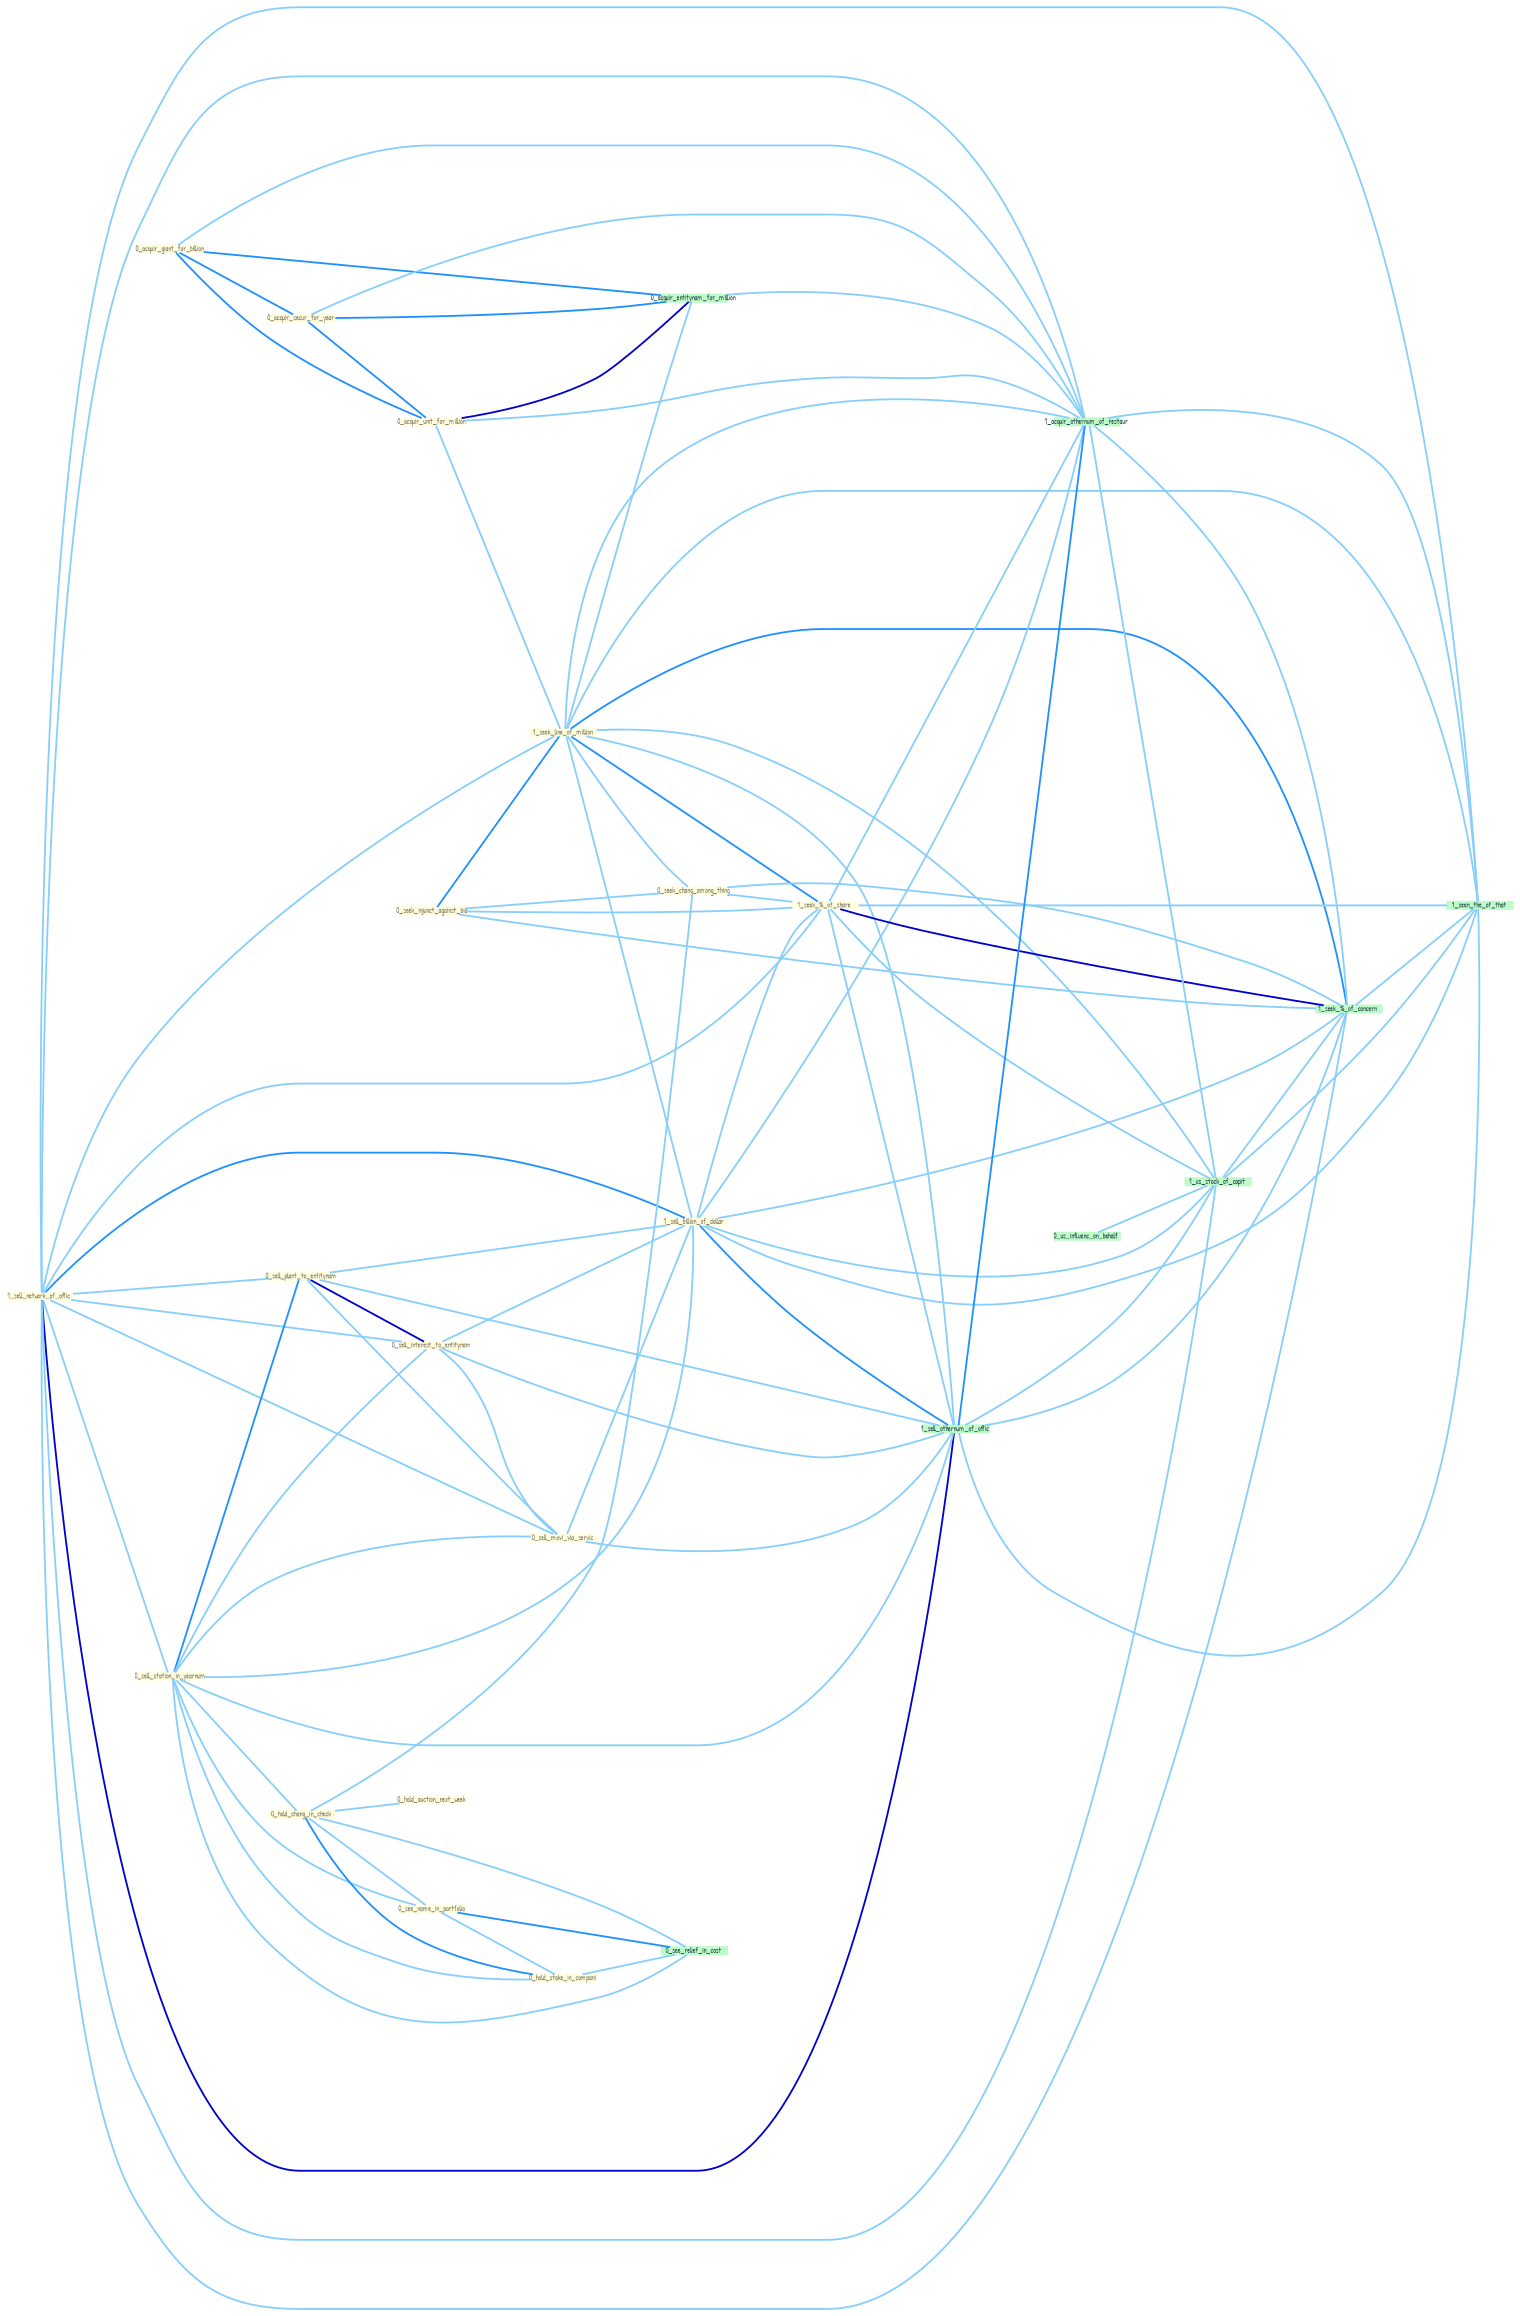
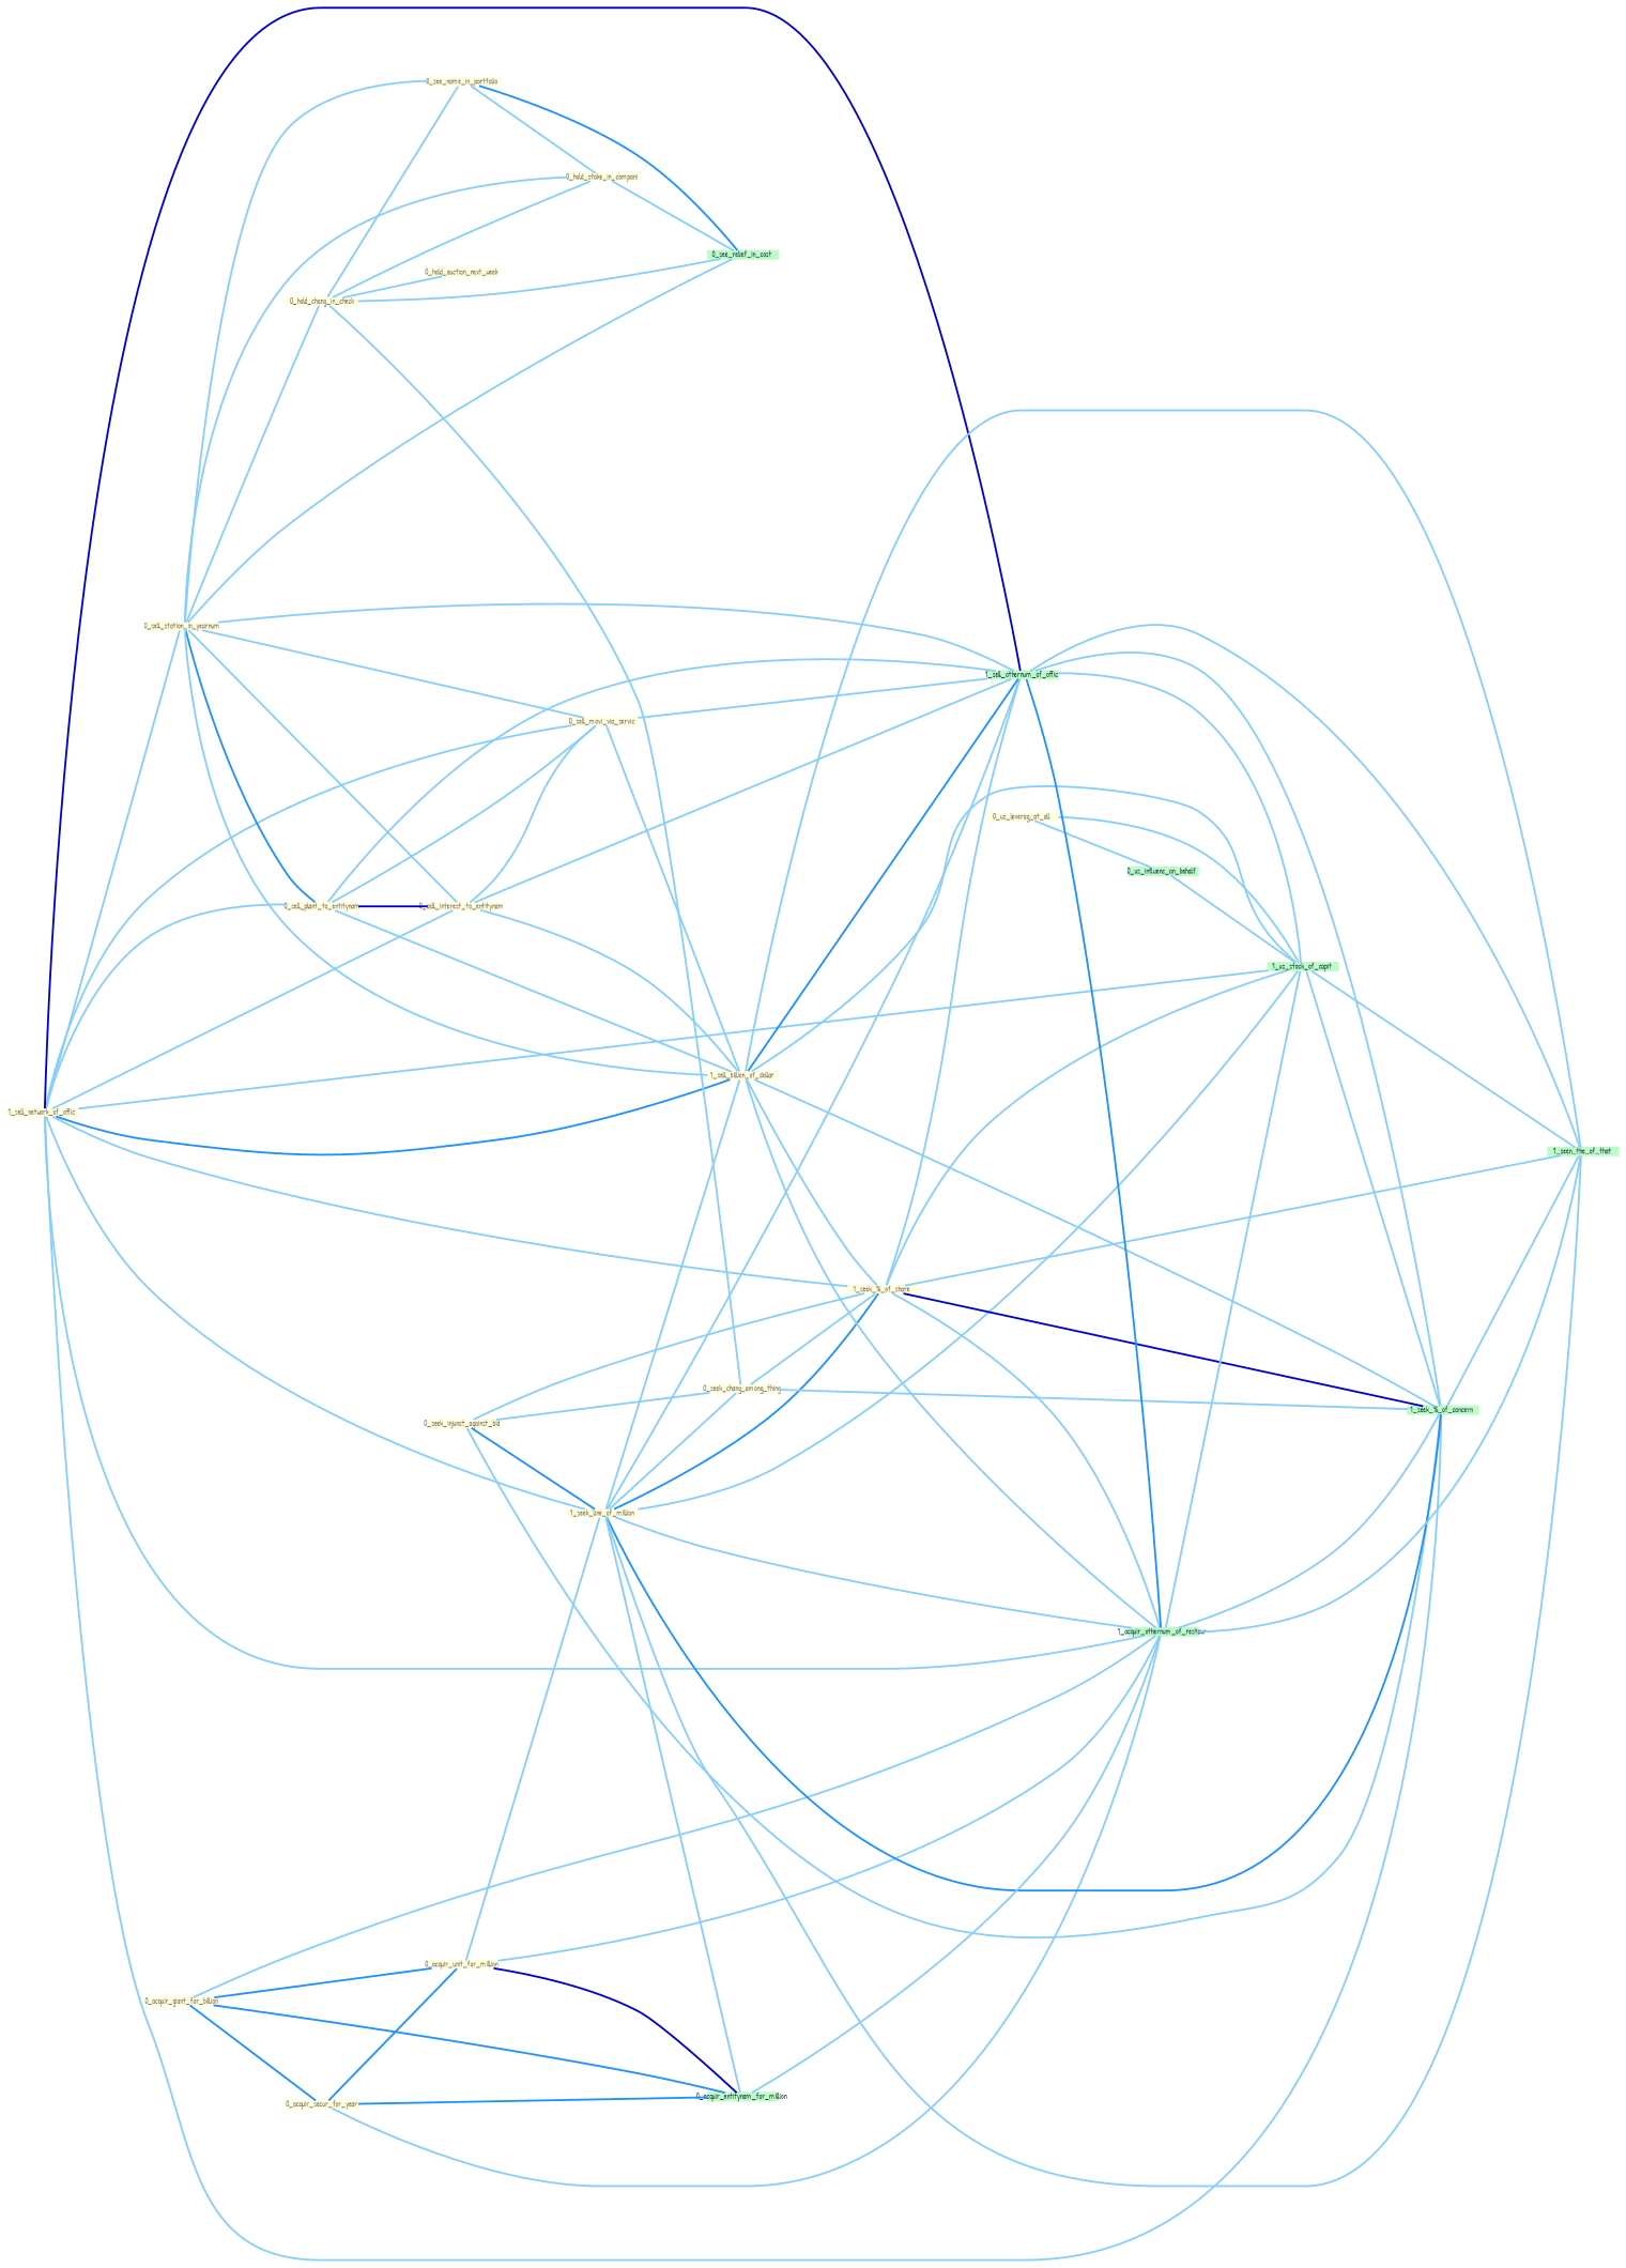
  graph {
    fontname="Patrick Hand"
    rankdir=LR
    node [color="#ffffe0" fixedsize=true fontcolor="#8b7d6b" fontname="Patrick Hand" fontsize=4 shape=polygon style=filled]
    edge [color="#87cefa" fontname="Patrick Hand" w=1]
    "0_seek_injunct_against_bid " [height=.06 width=.5]
    "0_acquir_giant_for_billion " [height=.06 width=.5]
    "1_sell_network_of_offic " [height=.06 width=.5]
    "0_sell_station_in_yearnum " [height=.06 width=.5]
    "0_sell_plant_to_entitynam " [height=.06 width=.5]
    "0_acquir_secur_for_year " [height=.06 width=.5]
    "0_sell_interest_to_entitynam " [height=.06 width=.5]
    "0_sell_movi_via_servic " [height=.06 width=.5]
    "0_hold_chang_in_check " [height=.06 width=.5]
    "0_hold_auction_next_week " [height=.06 width=.5]
+   "0_us_leverag_at_all " [height=.06 width=.5]
    "0_acquir_unit_for_million " [height=.06 width=.5]
    "0_see_name_in_portfolio " [height=.06 width=.5]
    "1_seek_line_of_million " [height=.06 width=.5]
    "1_sell_billion_of_dollar " [height=.06 width=.5]
    "0_seek_chang_among_thing " [height=.06 width=.5]
    "1_seek_%_of_share " [height=.06 width=.5]
    "0_hold_stake_in_compani " [height=.06 width=.5]
    "1_seek_%_of_concern " [color="#BDFCC9" fontcolor="#2f4f4f" height=.06 width=.5]
    "0_acquir_entitynam_for_million " [color="#BDFCC9" fontcolor="#2f4f4f" height=.06 width=.5]
    "1_acquir_othernum_of_restaur " [color="#BDFCC9" fontcolor="#2f4f4f" height=.06 width=.5]
    "1_sell_othernum_of_offic " [color="#BDFCC9" fontcolor="#2f4f4f" height=.06 width=.5]
    "1_us_stock_of_capit " [color="#BDFCC9" fontcolor="#2f4f4f" height=.06 width=.5]
    "1_seen_the_of_that " [color="#BDFCC9" fontcolor="#2f4f4f" height=.06 width=.5]
    "0_see_relief_in_cost " [color="#BDFCC9" fontcolor="#2f4f4f" height=.06 width=.5]
    "0_us_influenc_on_behalf " [color="#BDFCC9" fontcolor="#2f4f4f" height=.06 width=.5]
    subgraph sub_1 {
      "0_seek_injunct_against_bid "
      "0_acquir_giant_for_billion "
      "1_sell_network_of_offic "
      "0_sell_station_in_yearnum "
      "0_sell_plant_to_entitynam "
      "0_acquir_secur_for_year "
      "0_sell_interest_to_entitynam "
      "0_sell_movi_via_servic "
      "0_hold_chang_in_check "
      "0_hold_auction_next_week "
+     "0_us_leverag_at_all "
      "0_acquir_unit_for_million "
      "0_see_name_in_portfolio "
      "1_seek_line_of_million "
      "1_sell_billion_of_dollar "
      "0_seek_chang_among_thing "
      "1_seek_%_of_share "
      "0_hold_stake_in_compani "
    }
    subgraph sub_2 {
    }
    "0_seek_injunct_against_bid " -- "1_seek_line_of_million " [color="#1e90ff"]
    "0_seek_injunct_against_bid " -- "0_seek_chang_among_thing "
    "0_seek_injunct_against_bid " -- "1_seek_%_of_share "
    "0_seek_injunct_against_bid " -- "1_seek_%_of_concern "
    "0_acquir_giant_for_billion " -- "0_acquir_secur_for_year " [color="#1e90ff" w=2]
    "0_acquir_giant_for_billion " -- "0_acquir_unit_for_million " [color="#1e90ff" w=2]
    "0_acquir_giant_for_billion " -- "0_acquir_entitynam_for_million " [color="#1e90ff" w=2]
    "0_acquir_giant_for_billion " -- "1_acquir_othernum_of_restaur "
    "1_sell_network_of_offic " -- "0_sell_station_in_yearnum "
    "1_sell_network_of_offic " -- "0_sell_plant_to_entitynam "
    "1_sell_network_of_offic " -- "0_sell_interest_to_entitynam "
    "1_sell_network_of_offic " -- "0_sell_movi_via_servic "
    "1_sell_network_of_offic " -- "1_seek_line_of_million "
    "1_sell_network_of_offic " -- "1_sell_billion_of_dollar " [color="#1e90ff" w=2]
    "1_sell_network_of_offic " -- "1_seek_%_of_share "
    "1_sell_network_of_offic " -- "1_seek_%_of_concern "
    "1_sell_network_of_offic " -- "1_acquir_othernum_of_restaur "
    "1_sell_network_of_offic " -- "1_sell_othernum_of_offic " [color="#0000cd" w=3]
    "1_sell_network_of_offic " -- "1_us_stock_of_capit "
-   "1_sell_network_of_offic " -- "1_seen_the_of_that "
    "0_sell_station_in_yearnum " -- "0_sell_plant_to_entitynam " [color="#1e90ff"]
    "0_sell_station_in_yearnum " -- "0_sell_interest_to_entitynam "
    "0_sell_station_in_yearnum " -- "0_sell_movi_via_servic "
    "0_sell_station_in_yearnum " -- "0_hold_chang_in_check "
    "0_sell_station_in_yearnum " -- "0_see_name_in_portfolio "
    "0_sell_station_in_yearnum " -- "1_sell_billion_of_dollar "
    "0_sell_station_in_yearnum " -- "0_hold_stake_in_compani "
    "0_sell_station_in_yearnum " -- "1_sell_othernum_of_offic "
    "0_sell_station_in_yearnum " -- "0_see_relief_in_cost "
    "0_sell_plant_to_entitynam " -- "0_sell_interest_to_entitynam " [color="#0000cd" w=3]
    "0_sell_plant_to_entitynam " -- "0_sell_movi_via_servic "
    "0_sell_plant_to_entitynam " -- "1_sell_billion_of_dollar "
    "0_sell_plant_to_entitynam " -- "1_sell_othernum_of_offic "
    "0_acquir_secur_for_year " -- "0_acquir_unit_for_million " [color="#1e90ff" w=2]
    "0_acquir_secur_for_year " -- "0_acquir_entitynam_for_million " [color="#1e90ff" w=2]
    "0_acquir_secur_for_year " -- "1_acquir_othernum_of_restaur "
    "0_sell_interest_to_entitynam " -- "0_sell_movi_via_servic "
    "0_sell_interest_to_entitynam " -- "1_sell_billion_of_dollar "
    "0_sell_interest_to_entitynam " -- "1_sell_othernum_of_offic "
    "0_sell_movi_via_servic " -- "1_sell_billion_of_dollar "
    "0_sell_movi_via_servic " -- "1_sell_othernum_of_offic "
    "0_hold_chang_in_check " -- "0_hold_auction_next_week "
    "0_hold_chang_in_check " -- "0_see_name_in_portfolio "
    "0_hold_chang_in_check " -- "0_seek_chang_among_thing "
-   "0_hold_chang_in_check " -- "0_hold_stake_in_compani " [color="#1e90ff" w=2]
+   "0_hold_chang_in_check " -- "0_hold_stake_in_compani " [w=2]
    "0_hold_chang_in_check " -- "0_see_relief_in_cost "
+   "0_us_leverag_at_all " -- "1_us_stock_of_capit "
+   "0_us_leverag_at_all " -- "0_us_influenc_on_behalf "
    "0_acquir_unit_for_million " -- "1_seek_line_of_million "
    "0_acquir_unit_for_million " -- "0_acquir_entitynam_for_million " [color="#0000cd" w=3]
    "0_acquir_unit_for_million " -- "1_acquir_othernum_of_restaur "
    "0_see_name_in_portfolio " -- "0_hold_stake_in_compani "
    "0_see_name_in_portfolio " -- "0_see_relief_in_cost " [color="#1e90ff" w=2]
    "1_seek_line_of_million " -- "1_sell_billion_of_dollar "
    "1_seek_line_of_million " -- "0_seek_chang_among_thing "
    "1_seek_line_of_million " -- "1_seek_%_of_share " [color="#1e90ff" w=2]
    "1_seek_line_of_million " -- "1_seek_%_of_concern " [color="#1e90ff" w=2]
    "1_seek_line_of_million " -- "0_acquir_entitynam_for_million "
    "1_seek_line_of_million " -- "1_acquir_othernum_of_restaur "
    "1_seek_line_of_million " -- "1_sell_othernum_of_offic "
    "1_seek_line_of_million " -- "1_us_stock_of_capit "
    "1_seek_line_of_million " -- "1_seen_the_of_that "
    "1_sell_billion_of_dollar " -- "1_seek_%_of_share "
    "1_sell_billion_of_dollar " -- "1_seek_%_of_concern "
    "1_sell_billion_of_dollar " -- "1_acquir_othernum_of_restaur "
    "1_sell_billion_of_dollar " -- "1_sell_othernum_of_offic " [color="#1e90ff" w=2]
    "1_sell_billion_of_dollar " -- "1_us_stock_of_capit "
    "1_sell_billion_of_dollar " -- "1_seen_the_of_that "
    "0_seek_chang_among_thing " -- "1_seek_%_of_share "
    "0_seek_chang_among_thing " -- "1_seek_%_of_concern "
    "1_seek_%_of_share " -- "1_seek_%_of_concern " [color="#0000cd" w=3]
    "1_seek_%_of_share " -- "1_acquir_othernum_of_restaur "
    "1_seek_%_of_share " -- "1_sell_othernum_of_offic "
    "1_seek_%_of_share " -- "1_us_stock_of_capit "
    "1_seek_%_of_share " -- "1_seen_the_of_that "
    "0_hold_stake_in_compani " -- "0_see_relief_in_cost "
    "1_seek_%_of_concern " -- "1_seen_the_of_that "
    "0_acquir_entitynam_for_million " -- "1_acquir_othernum_of_restaur "
    "1_acquir_othernum_of_restaur " -- "1_seek_%_of_concern "
    "1_acquir_othernum_of_restaur " -- "1_us_stock_of_capit "
    "1_acquir_othernum_of_restaur " -- "1_seen_the_of_that "
    "1_sell_othernum_of_offic " -- "1_seek_%_of_concern "
    "1_sell_othernum_of_offic " -- "1_acquir_othernum_of_restaur " [color="#1e90ff" w=2]
    "1_sell_othernum_of_offic " -- "1_us_stock_of_capit "
    "1_sell_othernum_of_offic " -- "1_seen_the_of_that "
    "1_us_stock_of_capit " -- "1_seek_%_of_concern "
    "1_us_stock_of_capit " -- "1_seen_the_of_that "
    "0_us_influenc_on_behalf " -- "1_us_stock_of_capit "
  }
